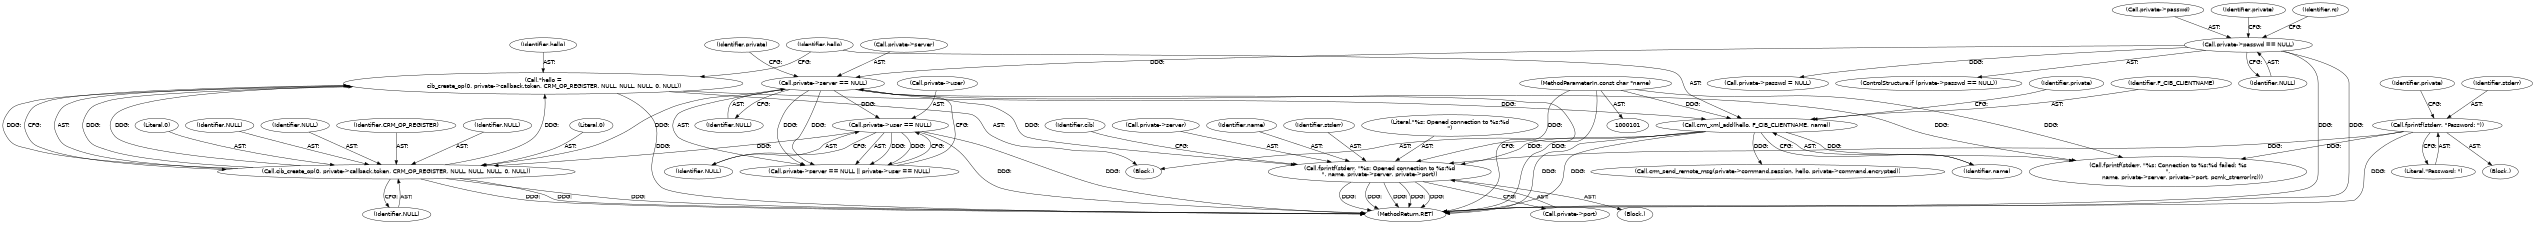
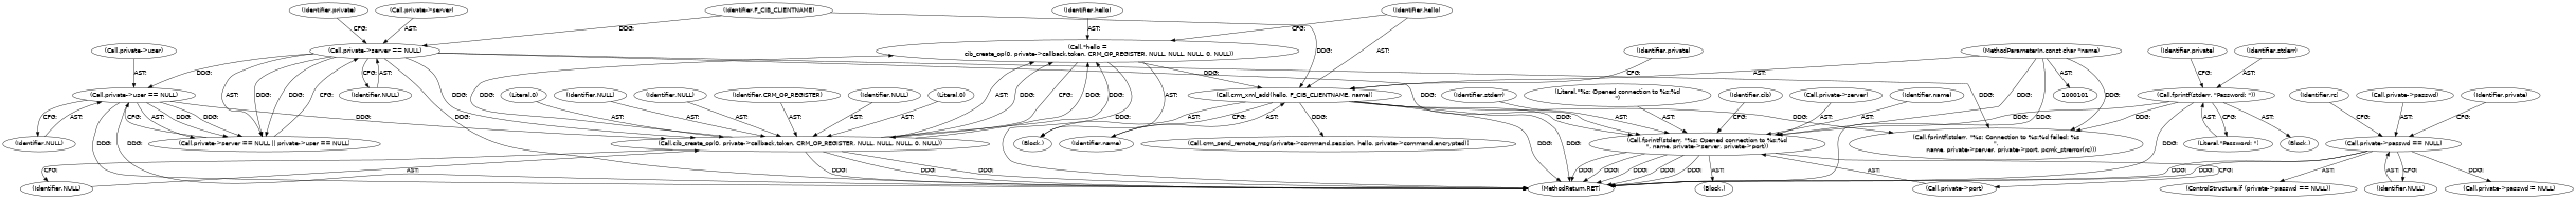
  digraph {
    fontname="DejaVu Sans"
    node [fontname="DejaVu Sans"]
    edge [fontname="DejaVu Sans"]
    n1 [label="(Call,fprintf(stderr, \"%s: Opened connection to %s:%d\n\", name, private->server, private->port))"]
    n2 [label="(MethodReturn,RET)"]
    n3 [label="(Block,)"]
    n4 [label="(Call,private->port)"]
    n5 [label="(Call,fprintf(stderr, \"Password: \"))"]
    n6 [label="(Literal,\"Password: \")"]
    n7 [label="(Block,)"]
    n8 [label="(Call,fprintf(stderr, \"%s: Connection to %s:%d failed: %s\n\",\n                name, private->server, private->port, pcmk_strerror(rc)))"]
    n9 [label="(Call,crm_xml_add(hello, F_CIB_CLIENTNAME, name))"]
    n10 [label="(Identifier,name)"]
    n11 [label="(Block,)"]
    n12 [label="(Call,crm_send_remote_msg(private->command.session, hello, private->command.encrypted))"]
    n13 [label="(Call,*hello =\n            cib_create_op(0, private->callback.token, CRM_OP_REGISTER, NULL, NULL, NULL, 0, NULL))"]
    n14 [label="(Call,cib_create_op(0, private->callback.token, CRM_OP_REGISTER, NULL, NULL, NULL, 0, NULL))"]
    n15 [label="(Identifier,NULL)"]
    n16 [label="(Call,private->server == NULL)"]
    n17 [label="(Call,private->user == NULL)"]
    n18 [label="(Call,private->server == NULL || private->user == NULL)"]
    n19 [label="(Identifier,NULL)"]
    n20 [label="(Identifier,NULL)"]
    n21 [label="(Call,private->passwd == NULL)"]
    n22 [label="(ControlStructure,if (private->passwd == NULL))"]
    n23 [label="(Identifier,NULL)"]
    n24 [label="(Call,private->passwd = NULL)"]
    n25 [label="(MethodParameterIn,const char *name)"]
    1000101
    n27 [label="(Call,private->passwd)"]
    n28 [label="(Literal,0)"]
    n29 [label="(Identifier,private)"]
    n30 [label="(Identifier,private)"]
    n31 [label="(Identifier,cib)"]
    n32 [label="(Identifier,NULL)"]
    n33 [label="(Identifier,private)"]
    n34 [label="(Call,private->server)"]
    n35 [label="(Identifier,hello)"]
    n36 [label="(Identifier,name)"]
    n37 [label="(Identifier,stderr)"]
    n38 [label="(Literal,\"%s: Opened connection to %s:%d\n\")"]
    n39 [label="(Call,private->user)"]
    n40 [label="(Identifier,private)"]
    n41 [label="(Identifier,NULL)"]
    n42 [label="(Identifier,CRM_OP_REGISTER)"]
    n43 [label="(Identifier,NULL)"]
    n44 [label="(Identifier,F_CIB_CLIENTNAME)"]
    n45 [label="(Identifier,stderr)"]
    n46 [label="(Identifier,rc)"]
    n47 [label="(Call,private->server)"]
    n48 [label="(Identifier,hello)"]
    n49 [label="(Literal,0)"]
    n1 -> n2 [label="DDG: "]
    n1 -> n2 [label="DDG: "]
    n1 -> n2 [label="DDG: "]
    n1 -> n2 [label="DDG: "]
    n1 -> n2 [label="DDG: "]
    n1 -> n3 [label="AST: "]
    n1 -> n4 [label="CFG: "]
    n4 -> n1 [label="AST: "]
    n5 -> n1 [label="DDG: "]
    n5 -> n2 [label="DDG: "]
    n5 -> n6 [label="CFG: "]
    n5 -> n7 [label="AST: "]
    n5 -> n8 [label="DDG: "]
    n6 -> n5 [label="AST: "]
    n9 -> n1 [label="DDG: "]
    n9 -> n2 [label="DDG: "]
    n9 -> n2 [label="DDG: "]
    n9 -> n8 [label="DDG: "]
    n9 -> n10 [label="CFG: "]
    n9 -> n11 [label="AST: "]
    n9 -> n12 [label="DDG: "]
    n10 -> n9 [label="AST: "]
    n13 -> n2 [label="DDG: "]
    n13 -> n9 [label="DDG: "]
    n13 -> n11 [label="AST: "]
    n13 -> n14 [label="CFG: "]
    n14 -> n2 [label="DDG: "]
    n14 -> n2 [label="DDG: "]
    n14 -> n2 [label="DDG: "]
    n14 -> n13 [label="AST: "]
    n14 -> n13 [label="DDG: "]
    n14 -> n13 [label="DDG: "]
    n14 -> n13 [label="DDG: "]
    n14 -> n13 [label="DDG: "]
    n14 -> n15 [label="CFG: "]
    n15 -> n14 [label="AST: "]
    n16 -> n1 [label="DDG: "]
-   n16 -> n2 [label="CFG: "]
+   n16 -> n2 [label="DDG: "]
    n16 -> n8 [label="DDG: "]
    n16 -> n14 [label="DDG: "]
    n16 -> n17 [label="DDG: "]
    n16 -> n18 [label="AST: "]
    n16 -> n18 [label="DDG: "]
    n16 -> n18 [label="DDG: "]
    n16 -> n19 [label="CFG: "]
    n17 -> n2 [label="DDG: "]
    n17 -> n2 [label="DDG: "]
    n17 -> n14 [label="DDG: "]
    n17 -> n18 [label="AST: "]
    n17 -> n18 [label="DDG: "]
    n17 -> n18 [label="DDG: "]
    n17 -> n20 [label="CFG: "]
    n18 -> n16 [label="CFG: "]
    n18 -> n17 [label="CFG: "]
    n19 -> n16 [label="AST: "]
    n20 -> n17 [label="AST: "]
    n21 -> n2 [label="DDG: "]
    n21 -> n2 [label="DDG: "]
-   n21 -> n16 [label="DDG: "]
+   n44 -> n16 [label="DDG: "]
    n21 -> n22 [label="AST: "]
    n21 -> n23 [label="CFG: "]
    n21 -> n24 [label="DDG: "]
    n23 -> n21 [label="AST: "]
    n25 -> n1 [label="DDG: "]
    n25 -> n2 [label="DDG: "]
    n25 -> n8 [label="DDG: "]
-   n25 -> n9 [label="DDG: "]
+   n25 -> n9 [label="AST: "]
    n25 -> 1000101 [label="AST: "]
    n27 -> n21 [label="AST: "]
    n28 -> n14 [label="AST: "]
    n29 -> n9 [label="CFG: "]
    n30 -> n5 [label="CFG: "]
    n31 -> n1 [label="CFG: "]
    n32 -> n14 [label="AST: "]
    n33 -> n16 [label="CFG: "]
    n34 -> n1 [label="AST: "]
    n35 -> n13 [label="AST: "]
    n36 -> n1 [label="AST: "]
    n37 -> n1 [label="AST: "]
    n38 -> n1 [label="AST: "]
    n39 -> n17 [label="AST: "]
    n40 -> n21 [label="CFG: "]
    n41 -> n14 [label="AST: "]
    n42 -> n14 [label="AST: "]
    n43 -> n14 [label="AST: "]
-   n44 -> n9 [label="AST: "]
+   n44 -> n9 [label="DDG: "]
    n45 -> n5 [label="AST: "]
    n46 -> n21 [label="CFG: "]
    n47 -> n16 [label="AST: "]
    n48 -> n9 [label="AST: "]
    n48 -> n13 [label="CFG: "]
    n49 -> n14 [label="AST: "]
  }
